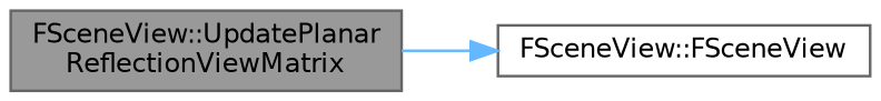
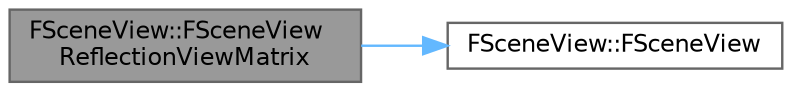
  digraph {
    rankdir=LR
    node [fontname=Helvetica fontsize=10 shape=box style=filled]
-   n1 [color=gray40 fillcolor=grey60 fontcolor=black height=0.2 label="FSceneView::UpdatePlanar\lReflectionViewMatrix" width=0.4]
+   n1 [color=gray40 fillcolor=grey60 fontcolor=black height=0.2 label="FSceneView::FSceneView\lReflectionViewMatrix" width=0.4]
    n2 [color=grey40 fillcolor=white height=0.2 label="FSceneView::FSceneView" width=0.4]
    n1 -> n2 [color=steelblue1 fontname=Helvetica fontsize=10 labelfontname=Helvetica labelfontsize=10 style=solid]
  }
